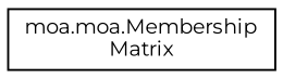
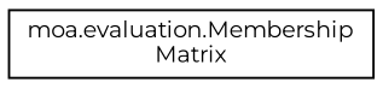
  digraph {
    rankdir=LR
    fontname=Montserrat
-   n1 [color=black fillcolor=white fontname=Montserrat fontsize=10 height=0.2 label="moa.moa.Membership\lMatrix" shape=record style=filled width=0.4]
+   n1 [color=black fillcolor=white fontname=Montserrat fontsize=10 height=0.2 label="moa.evaluation.Membership\lMatrix" shape=record style=filled width=0.4]
  }
